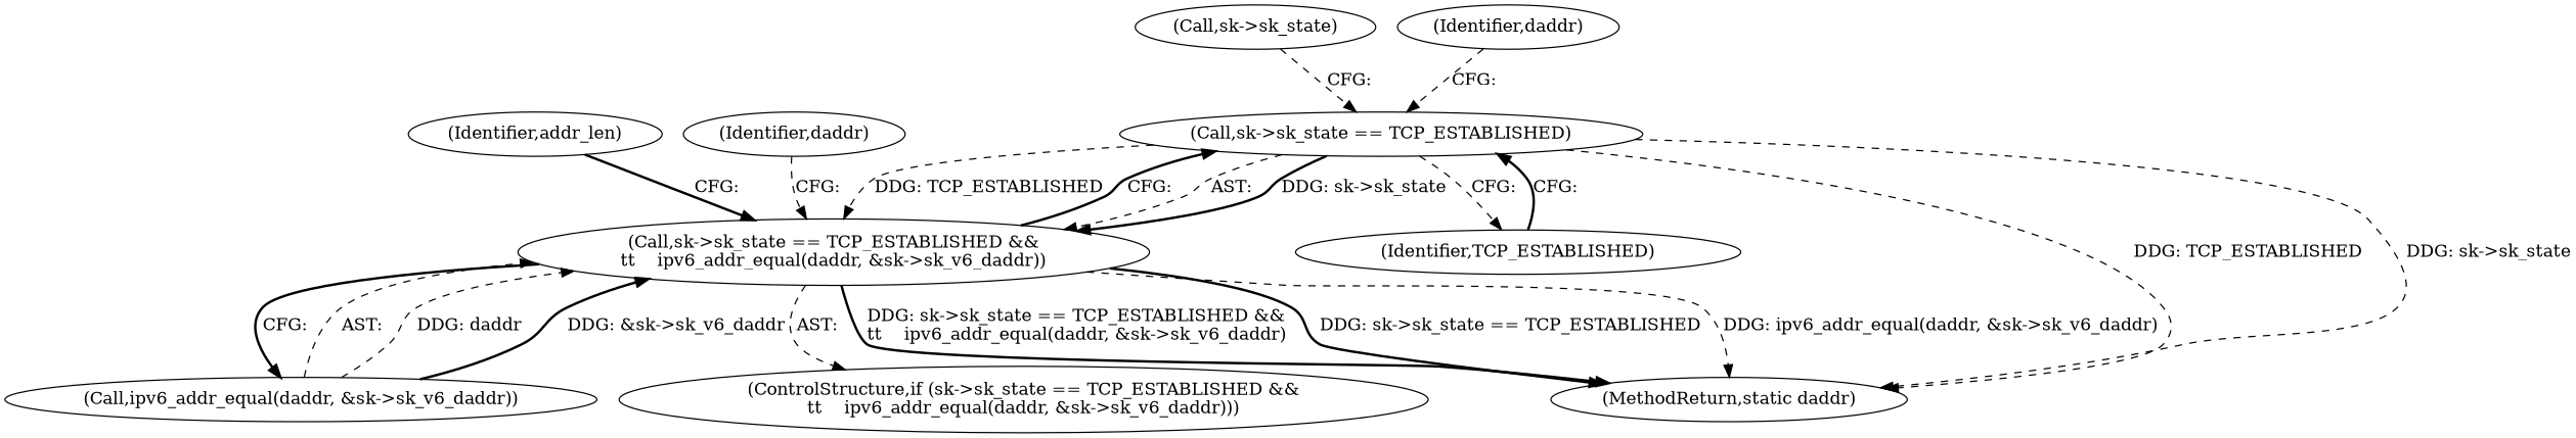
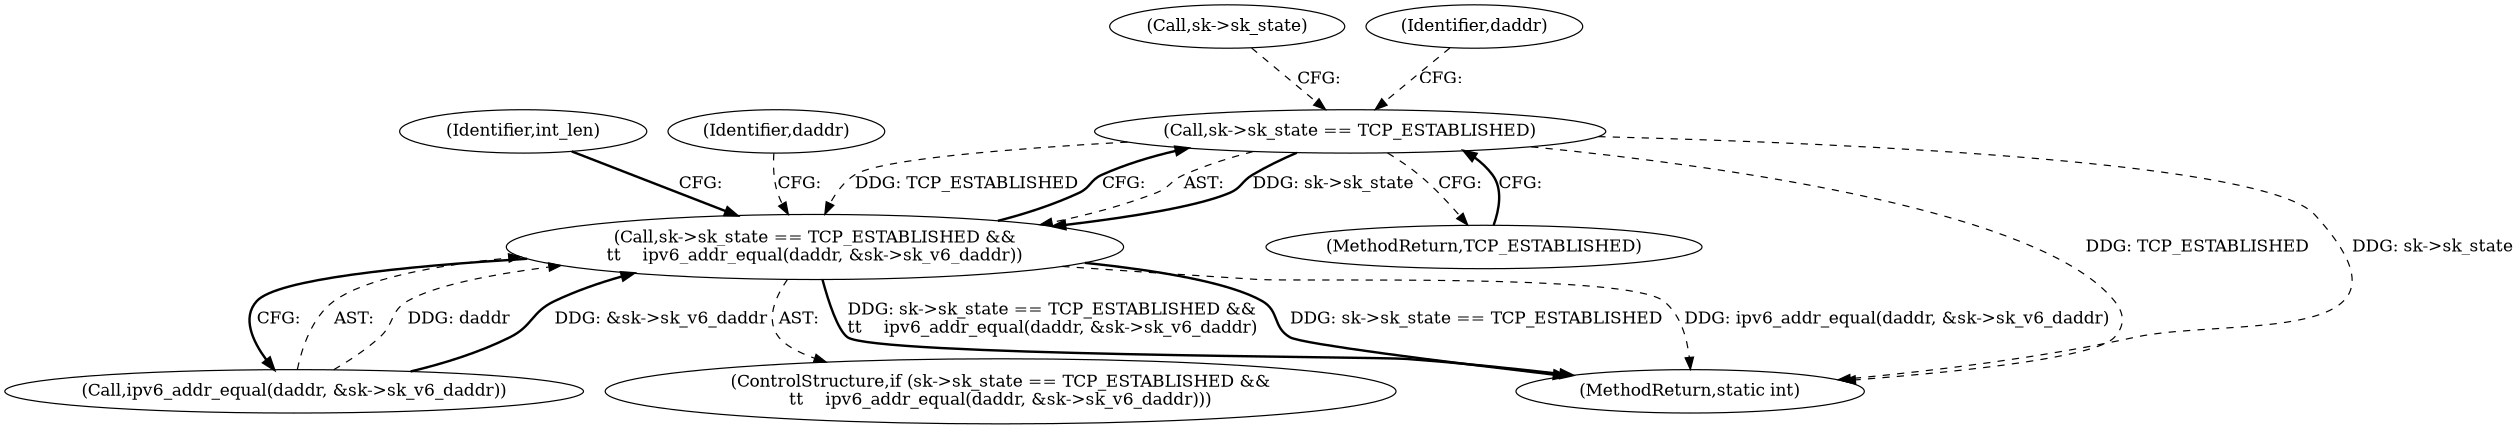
  digraph {
    edge [style=dashed]
    n1 [label="(Call,sk->sk_state == TCP_ESTABLISHED)"]
    n2 [label="(Call,sk->sk_state == TCP_ESTABLISHED &&\n\t\t    ipv6_addr_equal(daddr, &sk->sk_v6_daddr))"]
-   n3 [label="(Identifier,TCP_ESTABLISHED)"]
-   n4 [label="(MethodReturn,static daddr)"]
+   n3 [label="(MethodReturn,TCP_ESTABLISHED)"]
+   n4 [label="(MethodReturn,static int)"]
    n5 [label="(Call,ipv6_addr_equal(daddr, &sk->sk_v6_daddr))"]
    n6 [label="(ControlStructure,if (sk->sk_state == TCP_ESTABLISHED &&\n\t\t    ipv6_addr_equal(daddr, &sk->sk_v6_daddr)))"]
    n7 [label="(Call,sk->sk_state)"]
    n8 [label="(Identifier,daddr)"]
-   n9 [label="(Identifier,addr_len)"]
+   n9 [label="(Identifier,int_len)"]
    n10 [label="(Identifier,daddr)"]
    n1 -> n2 [label="AST: "]
    n1 -> n2 [label="DDG: sk->sk_state" style=bold]
    n1 -> n2 [label="DDG: TCP_ESTABLISHED"]
    n1 -> n3 [label="CFG: "]
    n1 -> n4 [label="DDG: TCP_ESTABLISHED"]
    n1 -> n4 [label="DDG: sk->sk_state"]
    n2 -> n1 [label="CFG: " style=bold]
    n2 -> n4 [label="DDG: sk->sk_state == TCP_ESTABLISHED" style=bold]
    n2 -> n4 [label="DDG: ipv6_addr_equal(daddr, &sk->sk_v6_daddr)"]
    n2 -> n4 [label="DDG: sk->sk_state == TCP_ESTABLISHED &&\n\t\t    ipv6_addr_equal(daddr, &sk->sk_v6_daddr)" style=bold]
    n2 -> n5 [label="CFG: " style=bold]
    n2 -> n6 [label="AST: "]
    n3 -> n1 [label="CFG: " style=bold]
    n5 -> n2 [label="AST: "]
    n5 -> n2 [label="DDG: daddr"]
    n5 -> n2 [label="DDG: &sk->sk_v6_daddr" style=bold]
    n7 -> n1 [label="CFG: "]
    n8 -> n1 [label="CFG: "]
    n9 -> n2 [label="CFG: " style=bold]
    n10 -> n2 [label="CFG: "]
  }
